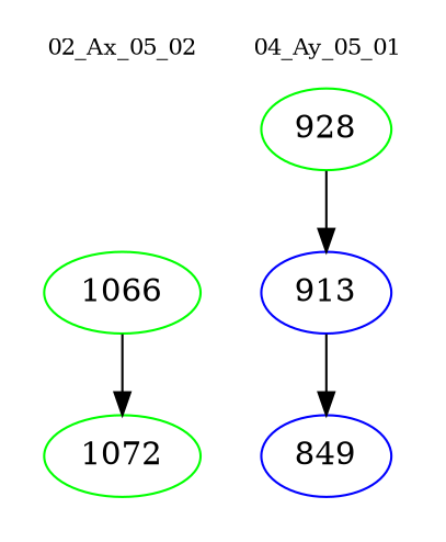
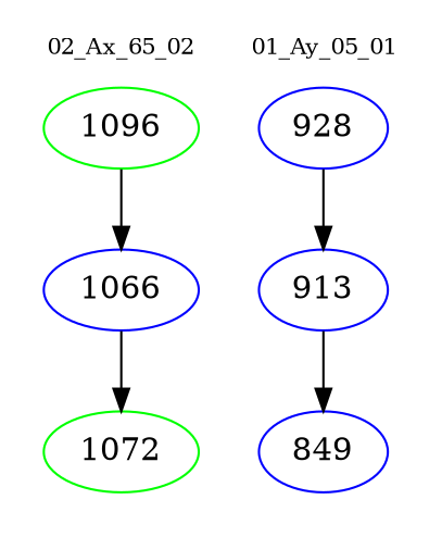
  digraph {
    node [color=green]
    edge [color=black]
-   n2 [label=1066]
+   n1 [label=1096]
+   n2 [color=blue label=1066]
    n3 [label=1072]
-   n4 [label=928]
+   n4 [color=blue label=928]
    n5 [color=blue label=913]
    n6 [color=blue label=849]
    subgraph cluster_1 {
      color=white
      fontsize=10
-     label="02_Ax_05_02"
+     label="02_Ax_65_02"
+     n1
      n2
      n3
    }
    subgraph cluster_2 {
      color=white
      fontsize=10
-     label="04_Ay_05_01"
+     label="01_Ay_05_01"
      n4
      n5
      n6
    }
+   n1 -> n2
    n2 -> n3
    n4 -> n5
    n5 -> n6
  }
